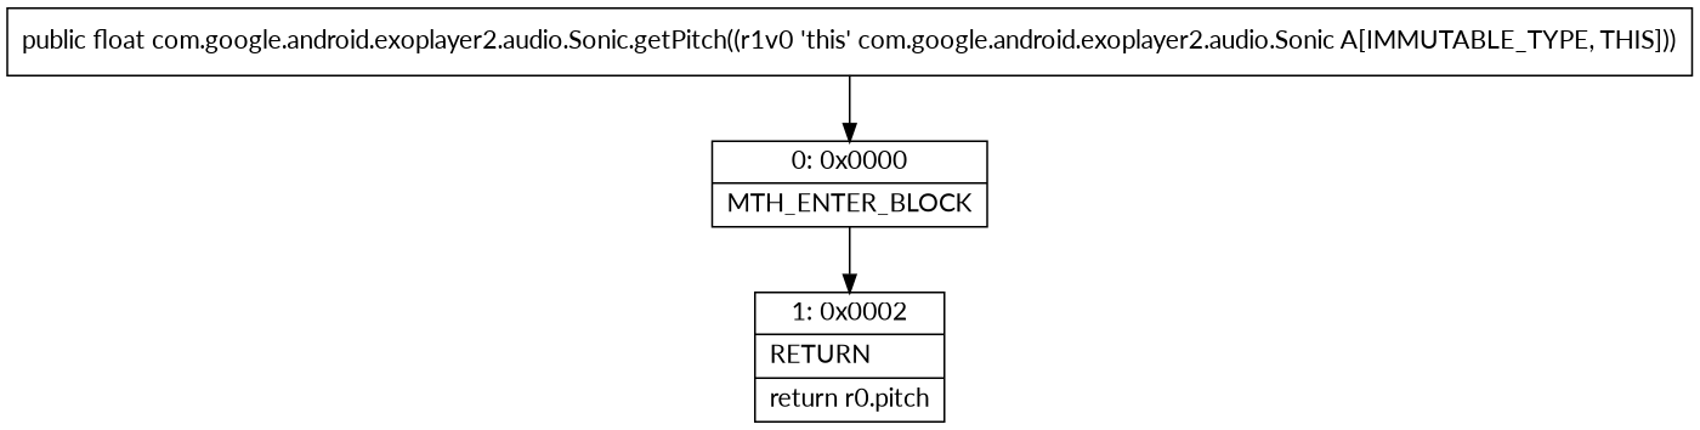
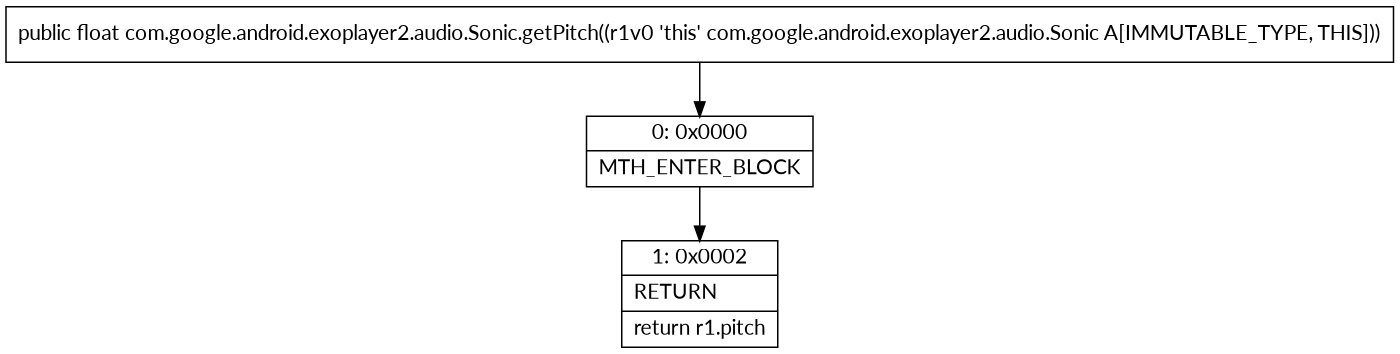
  digraph {
    fontname=Lato
    node [shape=record fontname=Lato]
    edge [fontname=Lato]
    n1 [label="{0\:\ 0x0000|MTH_ENTER_BLOCK\l}"]
-   n2 [label="{1\:\ 0x0002|RETURN\l|return r0.pitch\l}"]
+   n2 [label="{1\:\ 0x0002|RETURN\l|return r1.pitch\l}"]
    n3 [label="{public float com.google.android.exoplayer2.audio.Sonic.getPitch((r1v0 'this' com.google.android.exoplayer2.audio.Sonic A[IMMUTABLE_TYPE, THIS])) }"]
    n1 -> n2
    n3 -> n1
  }
